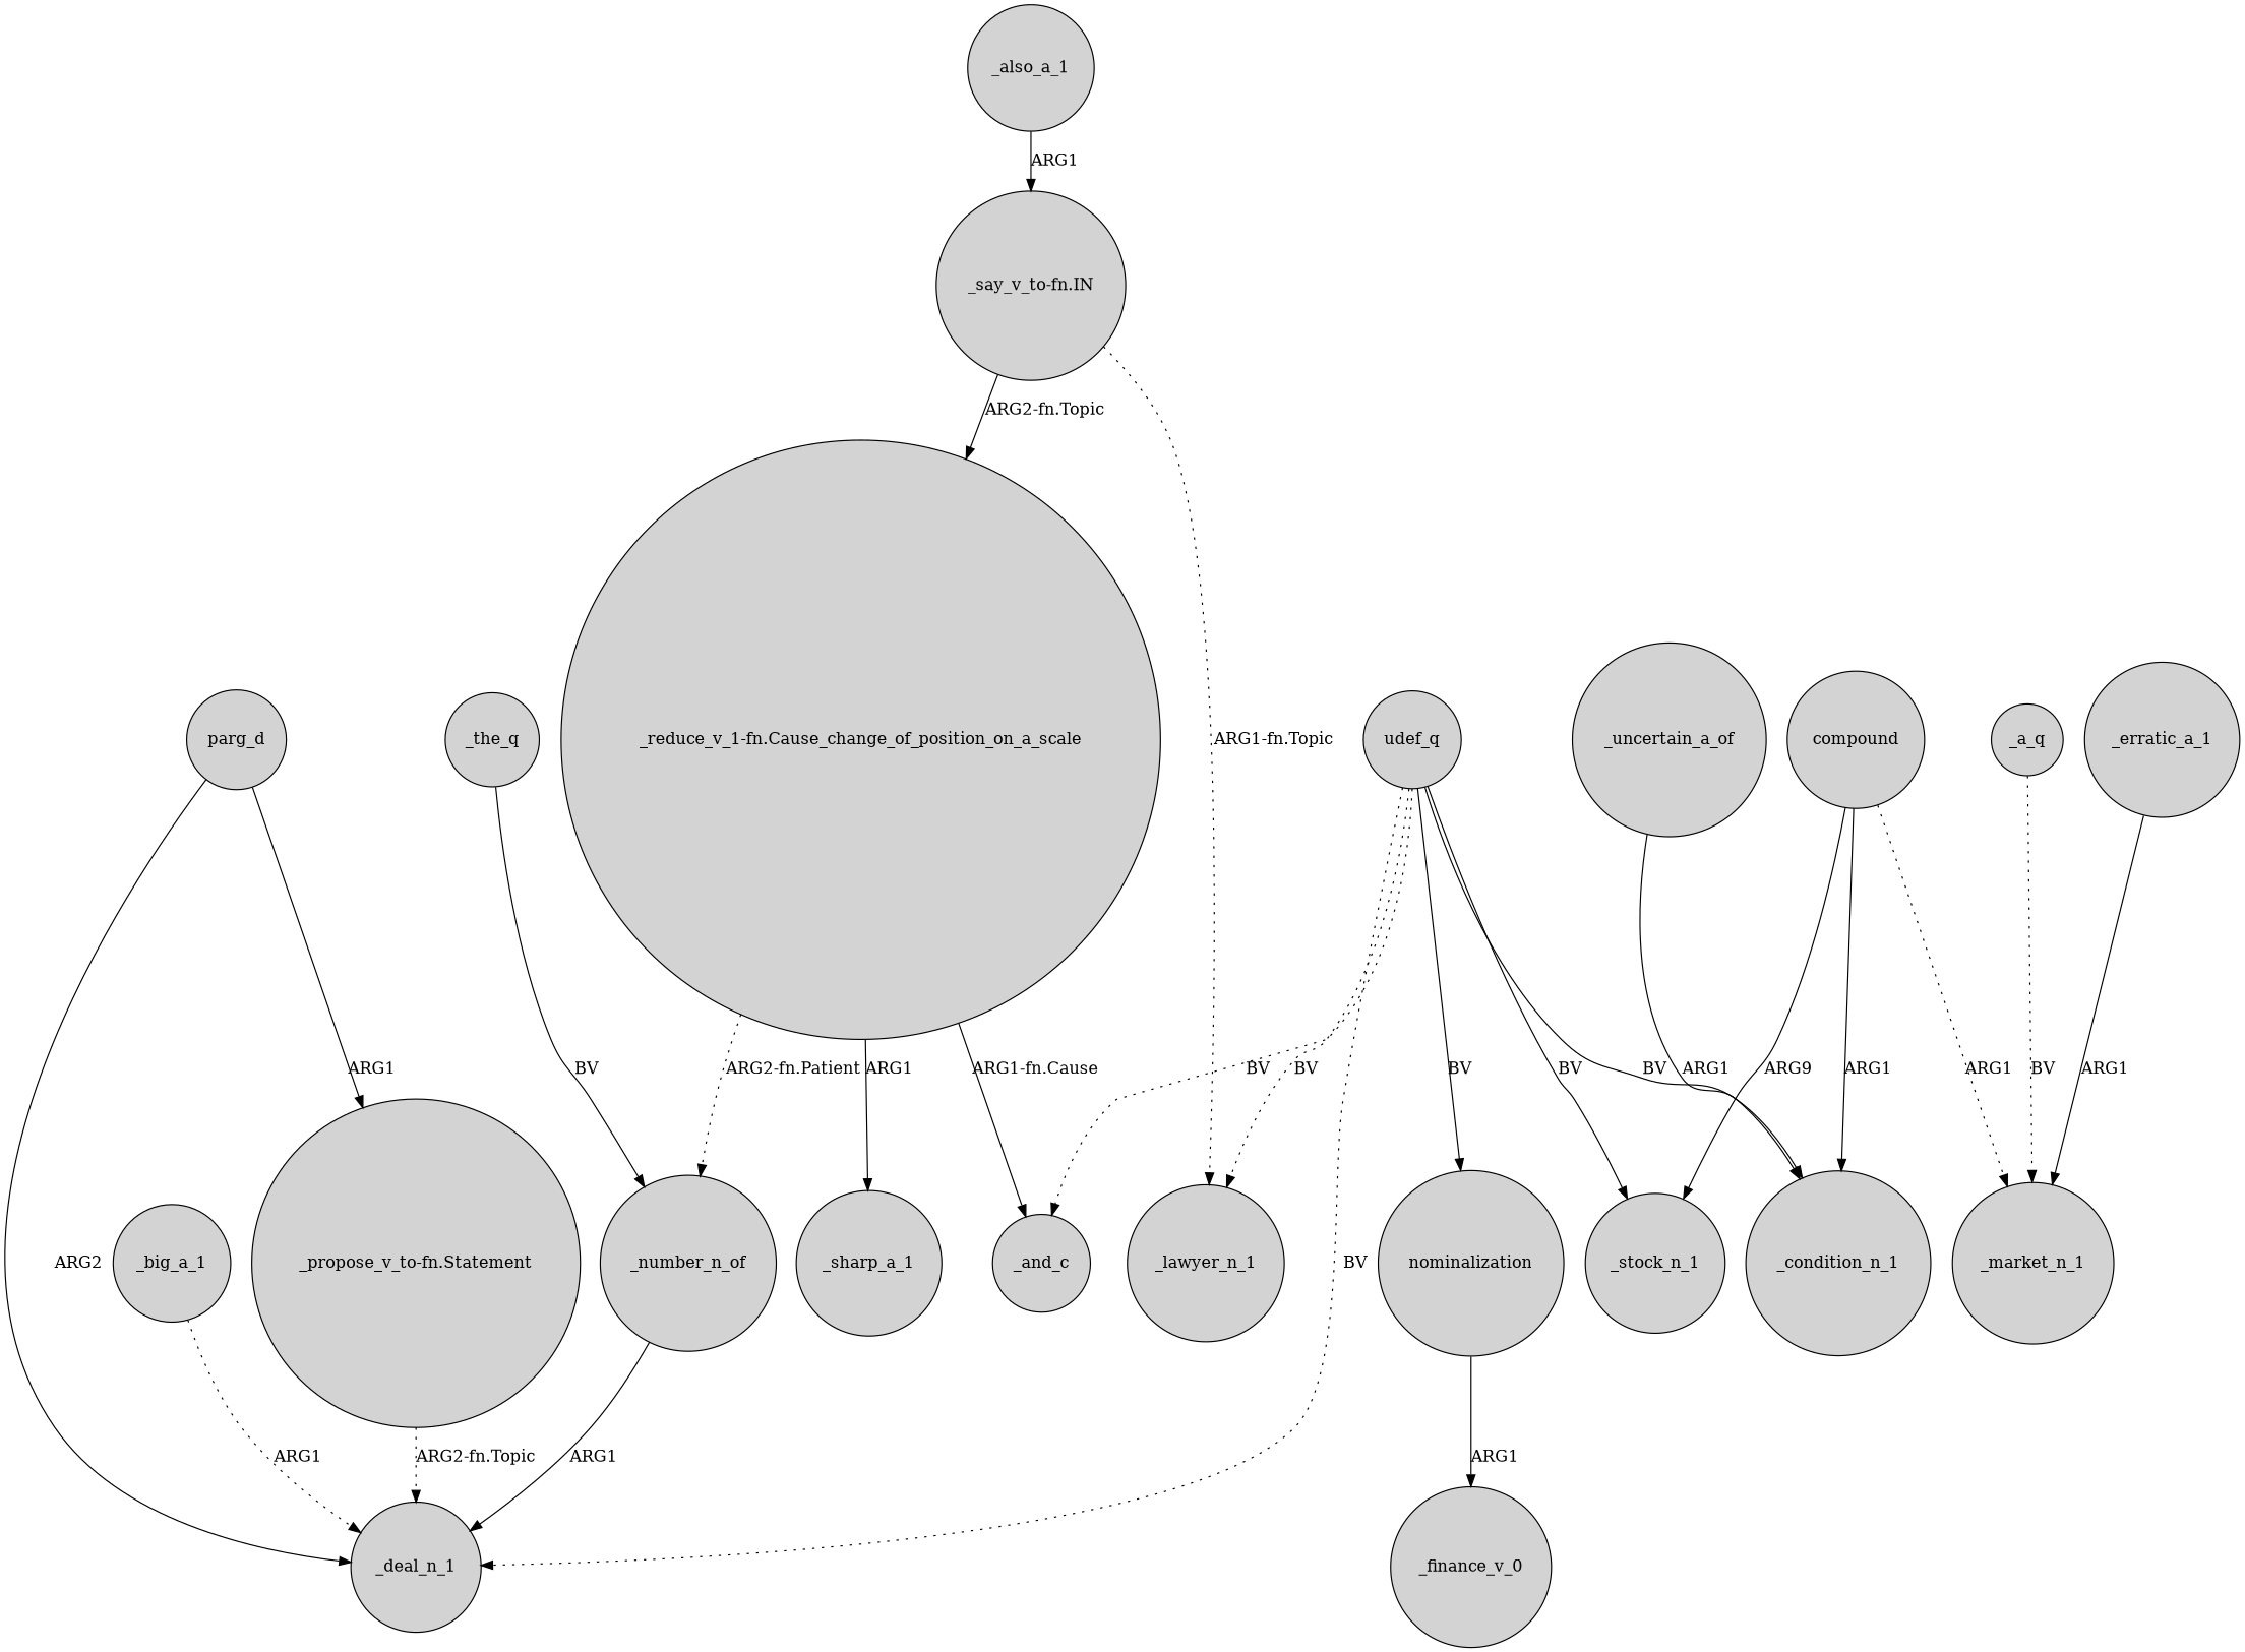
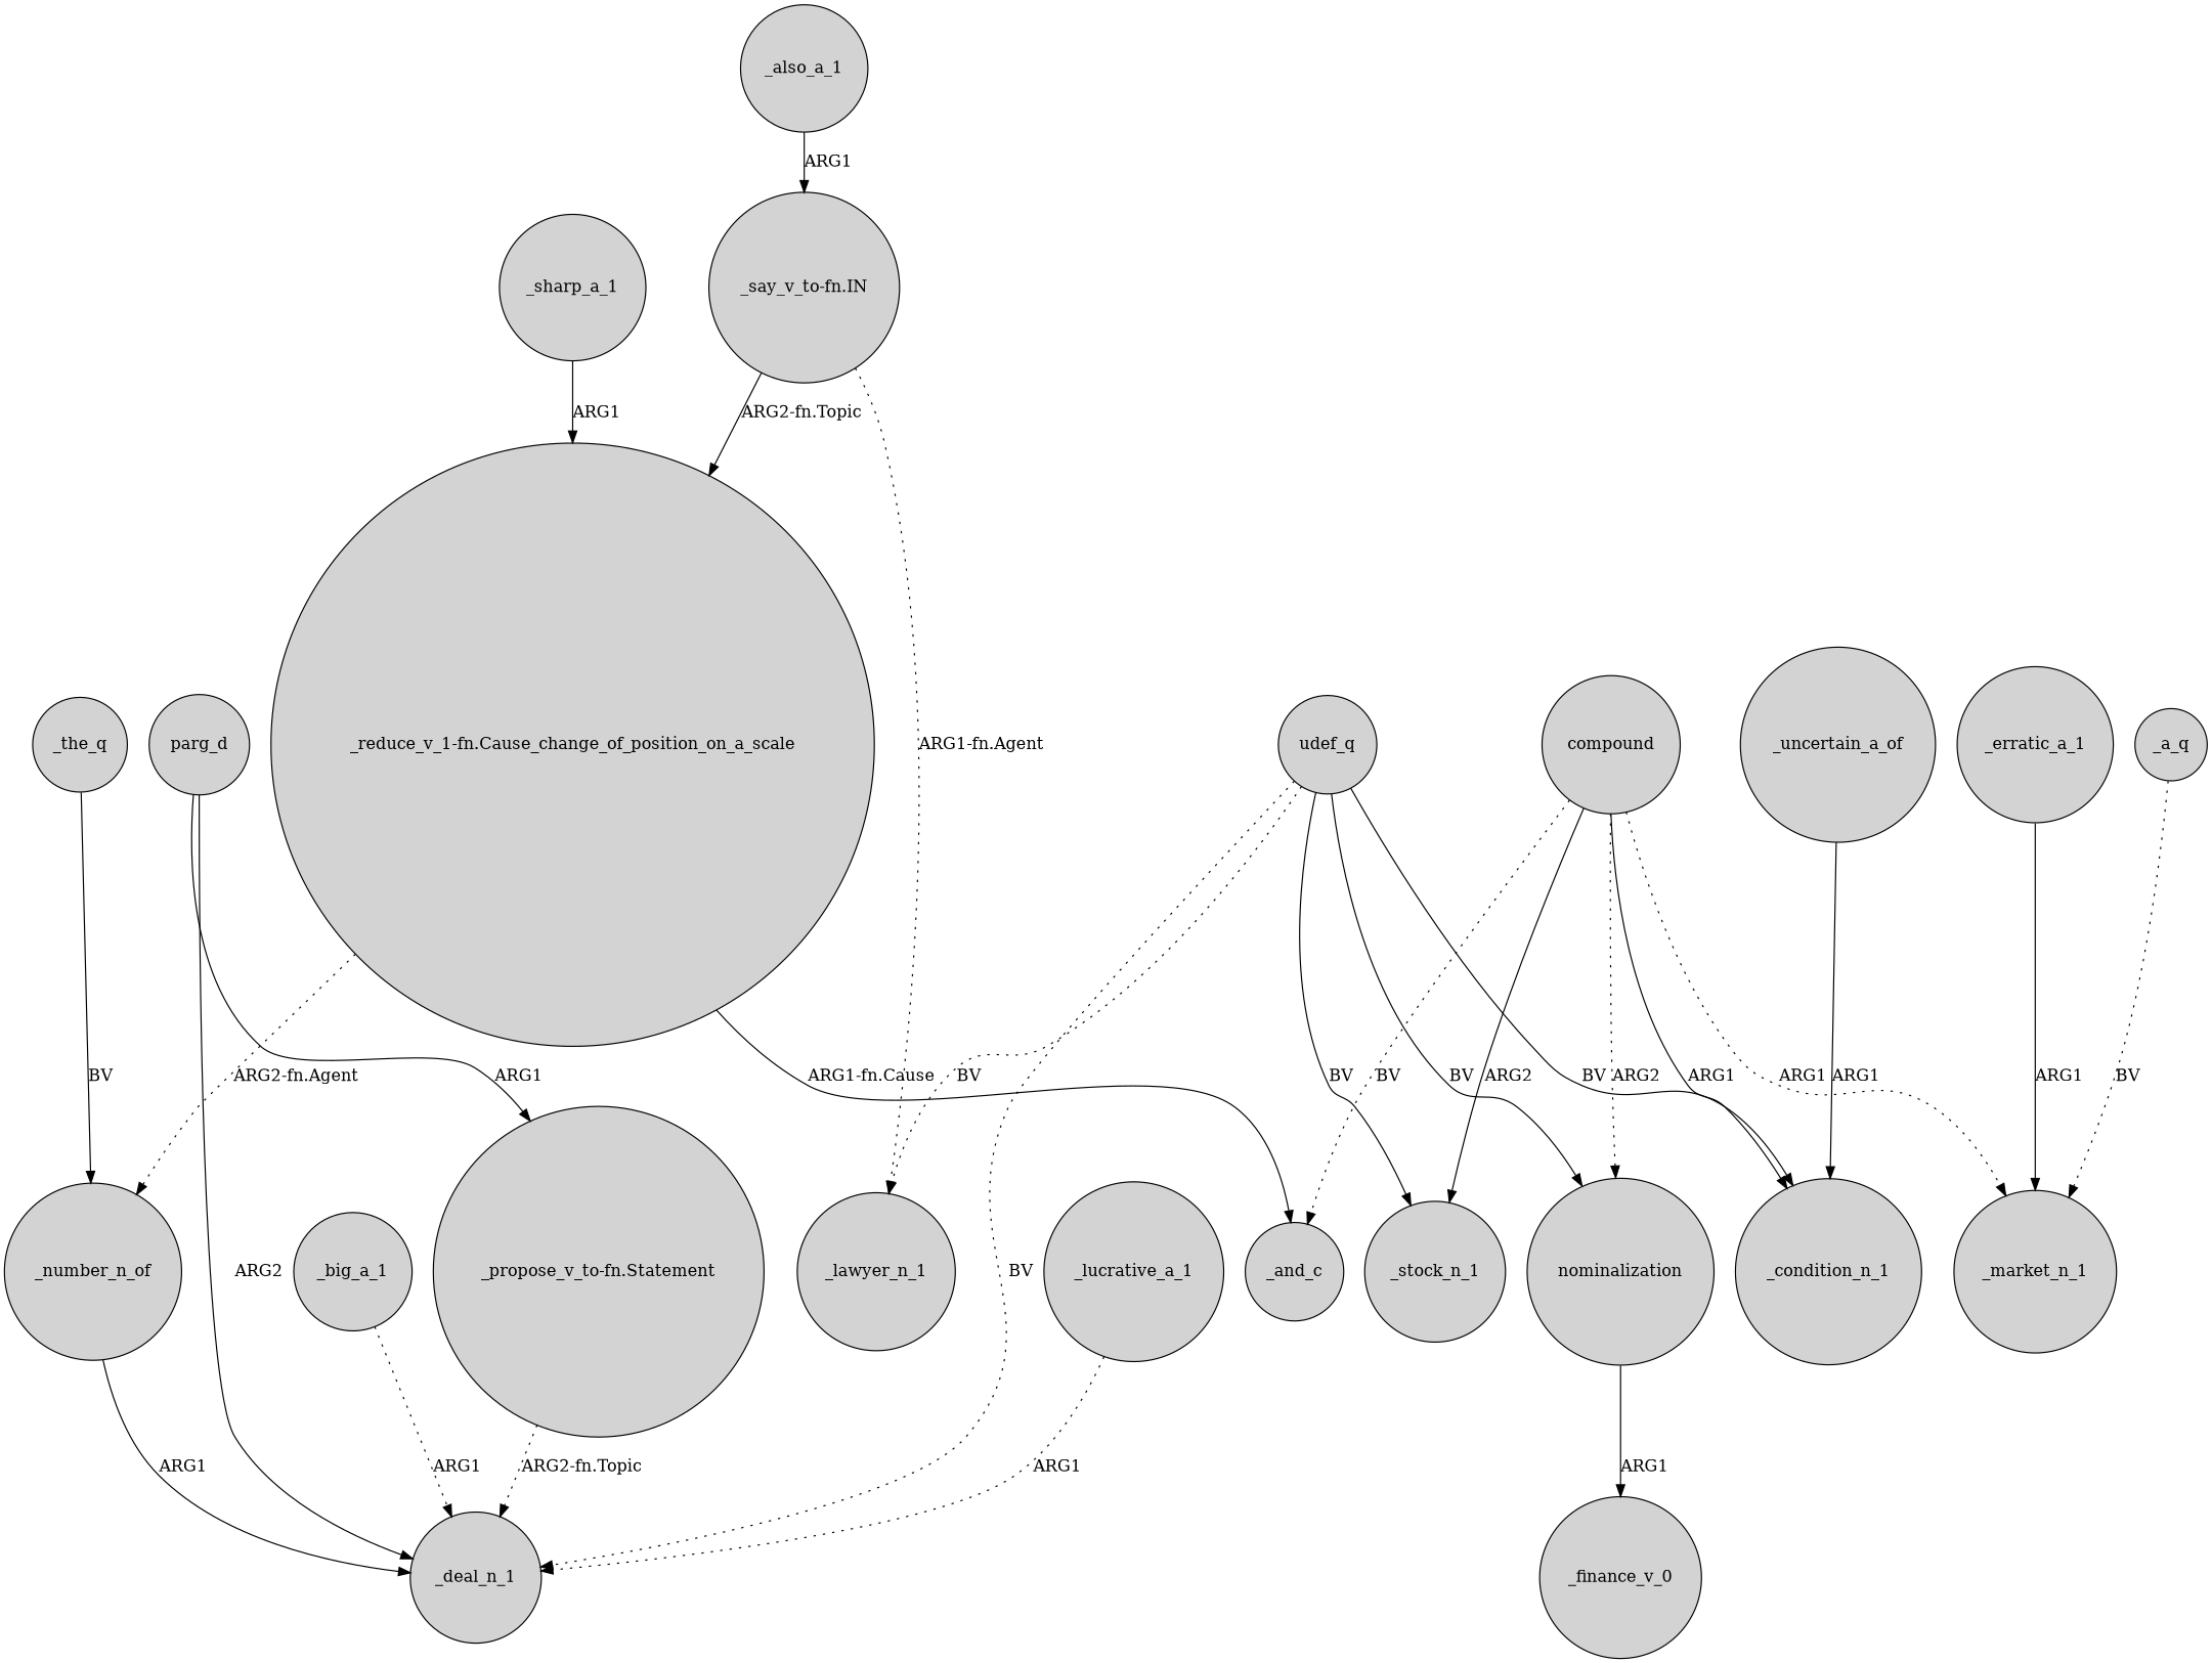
  digraph {
    node [shape=circle style=filled]
    edge [style=solid]
    _sharp_a_1
    "_reduce_v_1-fn.Cause_change_of_position_on_a_scale"
    _number_n_of
    _and_c
    _deal_n_1
    _also_a_1
    "_say_v_to-fn.IN"
    _lawyer_n_1
    "_propose_v_to-fn.Statement"
    _the_q
    _uncertain_a_of
    _condition_n_1
    compound
    nominalization
    _stock_n_1
    _market_n_1
    n17 [label=_finance_v_0]
    parg_d
    _big_a_1
    udef_q
+   _lucrative_a_1
    _a_q
    _erratic_a_1
-   "_reduce_v_1-fn.Cause_change_of_position_on_a_scale" -> _sharp_a_1 [label=ARG1]
-   "_reduce_v_1-fn.Cause_change_of_position_on_a_scale" -> _number_n_of [label="ARG2-fn.Patient" style=dotted]
+   _sharp_a_1 -> "_reduce_v_1-fn.Cause_change_of_position_on_a_scale" [label=ARG1]
+   "_reduce_v_1-fn.Cause_change_of_position_on_a_scale" -> _number_n_of [label="ARG2-fn.Agent" style=dotted]
    "_reduce_v_1-fn.Cause_change_of_position_on_a_scale" -> _and_c [label="ARG1-fn.Cause"]
    _number_n_of -> _deal_n_1 [label=ARG1]
    _also_a_1 -> "_say_v_to-fn.IN" [label=ARG1]
    "_say_v_to-fn.IN" -> "_reduce_v_1-fn.Cause_change_of_position_on_a_scale" [label="ARG2-fn.Topic"]
-   "_say_v_to-fn.IN" -> _lawyer_n_1 [label="ARG1-fn.Topic" style=dotted]
+   "_say_v_to-fn.IN" -> _lawyer_n_1 [label="ARG1-fn.Agent" style=dotted]
    "_propose_v_to-fn.Statement" -> _deal_n_1 [label="ARG2-fn.Topic" style=dotted]
    _the_q -> _number_n_of [label=BV]
    _uncertain_a_of -> _condition_n_1 [label=ARG1]
    compound -> _condition_n_1 [label=ARG1]
-   compound -> _stock_n_1 [label=ARG9]
+   compound -> nominalization [label=ARG2 style=dotted]
+   compound -> _stock_n_1 [label=ARG2]
    compound -> _market_n_1 [label=ARG1 style=dotted]
    nominalization -> n17 [label=ARG1]
    parg_d -> _deal_n_1 [label=ARG2]
    parg_d -> "_propose_v_to-fn.Statement" [label=ARG1]
    _big_a_1 -> _deal_n_1 [label=ARG1 style=dotted]
-   udef_q -> _and_c [label=BV style=dotted]
+   compound -> _and_c [label=BV style=dotted]
    udef_q -> _deal_n_1 [label=BV style=dotted]
    udef_q -> _lawyer_n_1 [label=BV style=dotted]
    udef_q -> _condition_n_1 [label=BV]
    udef_q -> nominalization [label=BV]
    udef_q -> _stock_n_1 [label=BV]
+   _lucrative_a_1 -> _deal_n_1 [label=ARG1 style=dotted]
    _a_q -> _market_n_1 [label=BV style=dotted]
    _erratic_a_1 -> _market_n_1 [label=ARG1]
  }
